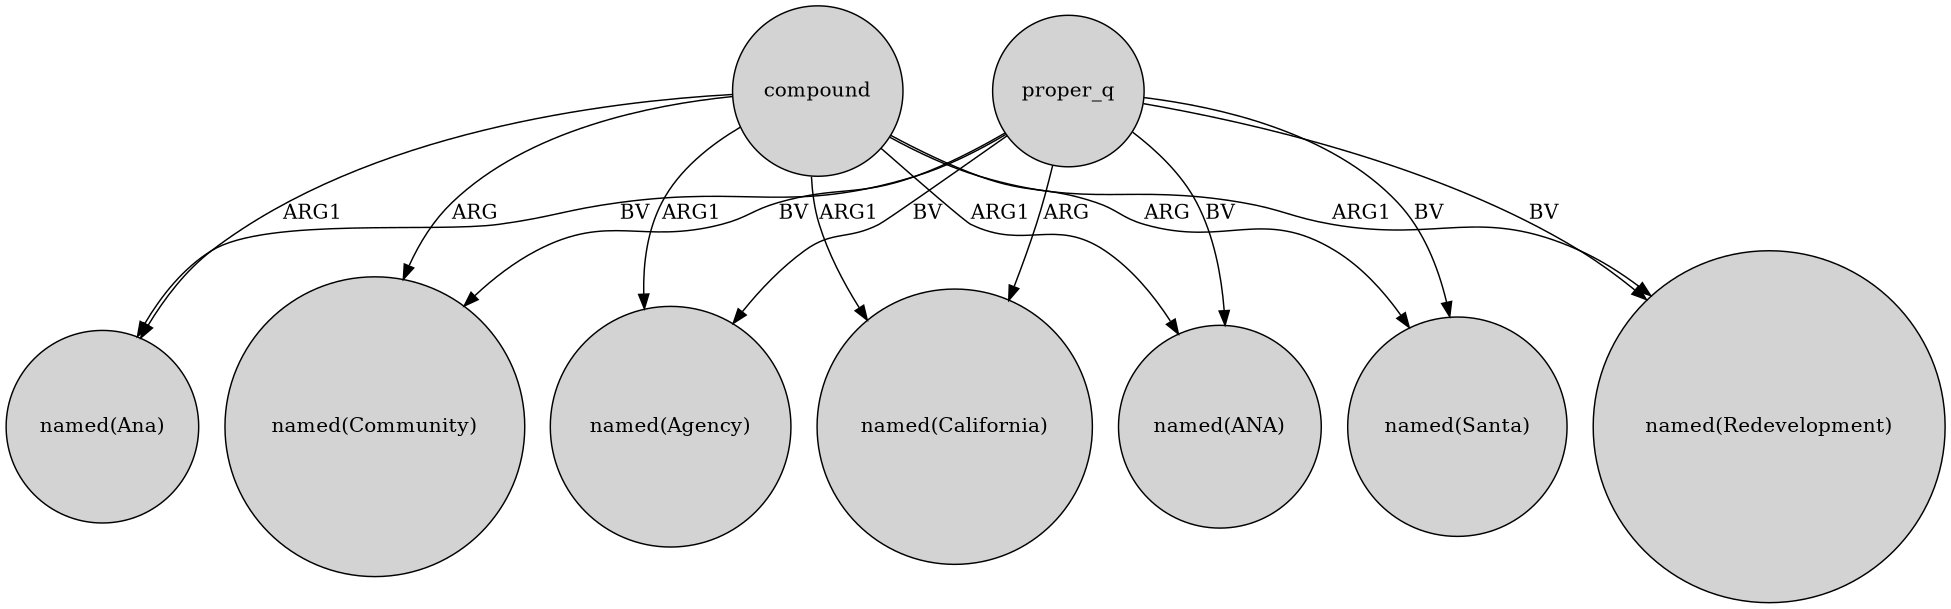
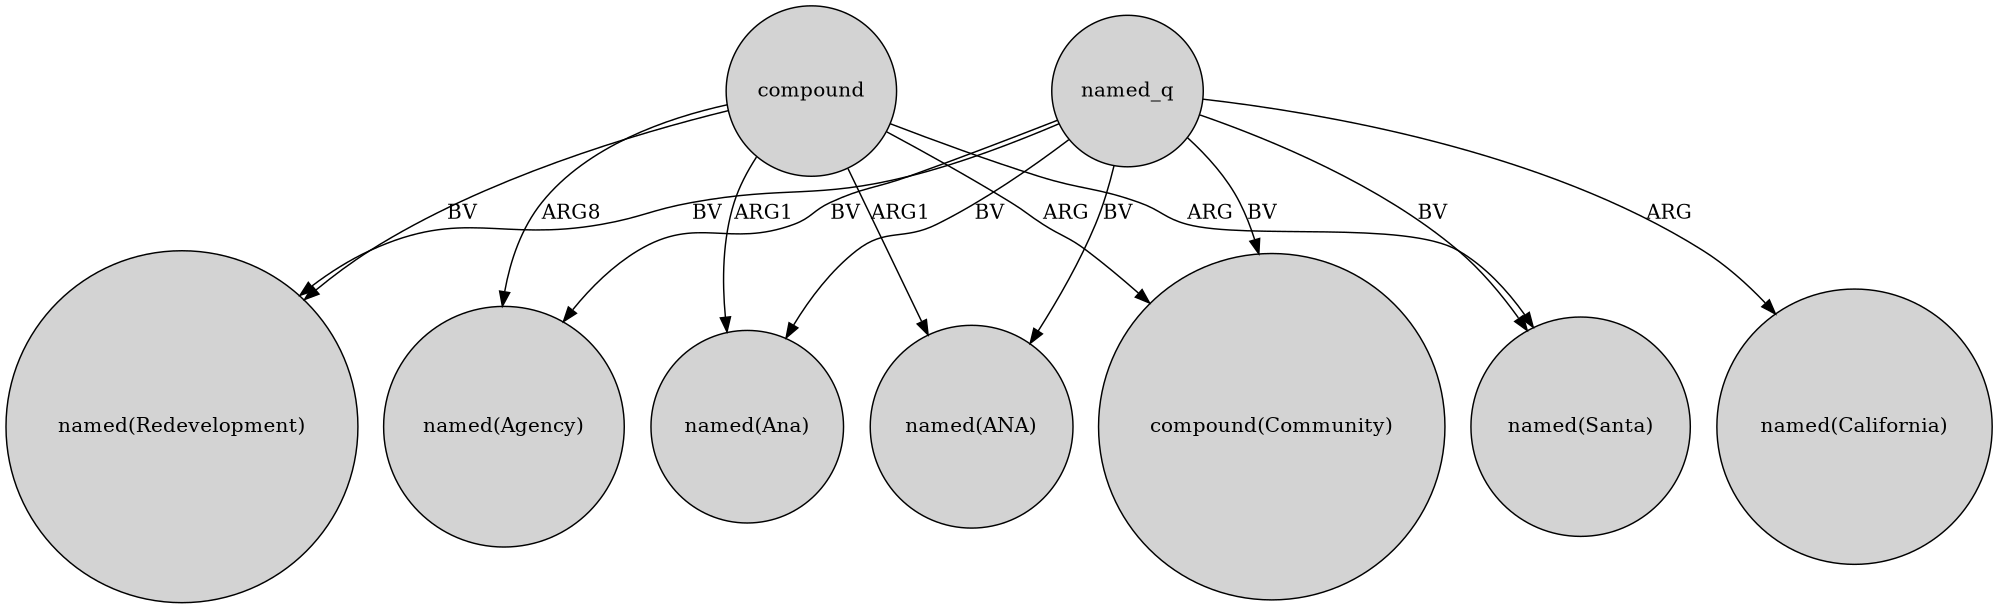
  digraph {
    node [shape=circle style=filled]
    compound
    "named(Santa)"
    "named(California)"
    "named(Ana)"
-   "named(Community)"
+   "named(Community)" [label="compound(Community)"]
    "named(ANA)"
    "named(Agency)"
    "named(Redevelopment)"
-   proper_q
+   proper_q [label=named_q]
    compound -> "named(Santa)" [label=ARG]
-   compound -> "named(California)" [label=ARG1]
    compound -> "named(Ana)" [label=ARG1]
    compound -> "named(Community)" [label=ARG]
    compound -> "named(ANA)" [label=ARG1]
-   compound -> "named(Agency)" [label=ARG1]
-   compound -> "named(Redevelopment)" [label=ARG1]
+   compound -> "named(Agency)" [label=ARG8]
+   compound -> "named(Redevelopment)" [label=BV]
    proper_q -> "named(Santa)" [label=BV]
    proper_q -> "named(California)" [label=ARG]
    proper_q -> "named(Ana)" [label=BV]
    proper_q -> "named(Community)" [label=BV]
    proper_q -> "named(ANA)" [label=BV]
    proper_q -> "named(Agency)" [label=BV]
    proper_q -> "named(Redevelopment)" [label=BV]
  }
